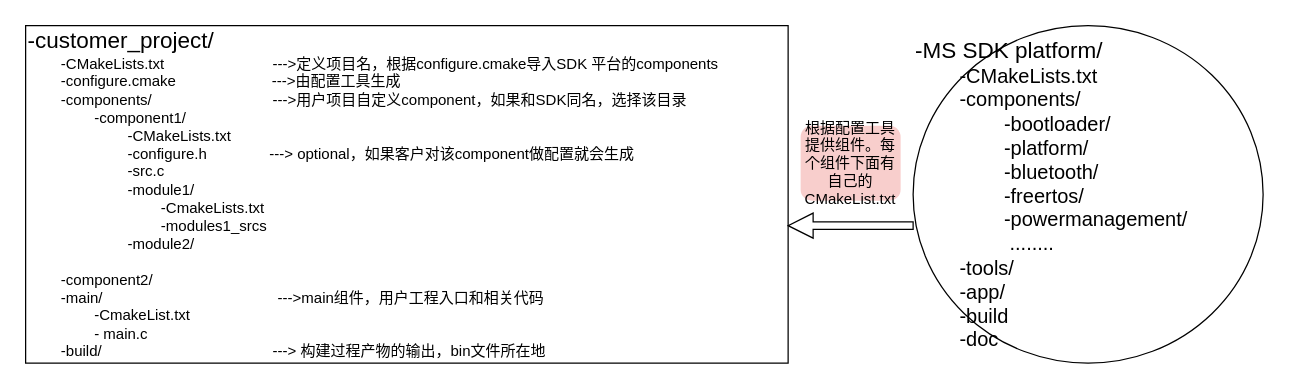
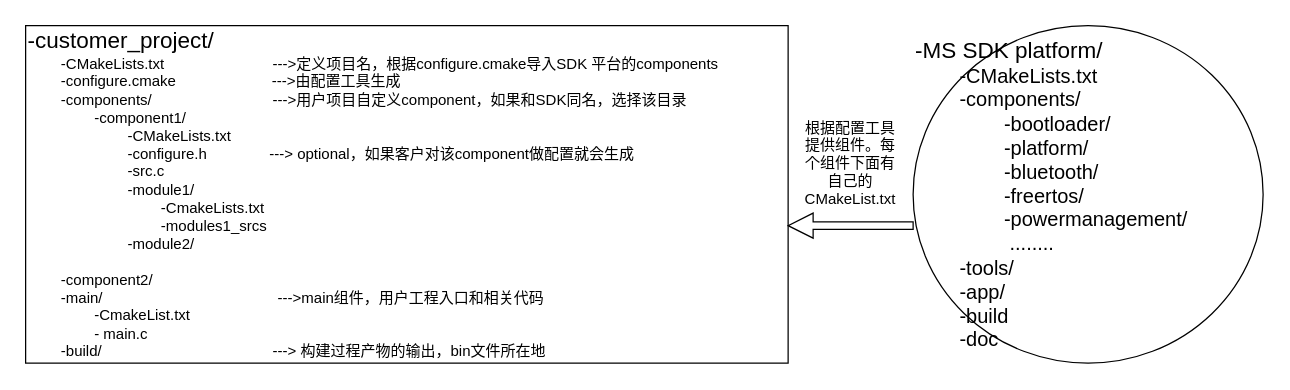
  <mxCell id="0" />
  <mxCell id="1" parent="0" />
  <mxCell id="2" value="&lt;div&gt;&lt;span&gt;&lt;font style=&quot;font-size: 18px&quot;&gt;-customer_project/&lt;/font&gt;&lt;/span&gt;&lt;/div&gt;&lt;font style=&quot;font-size: 12px&quot;&gt;&lt;div&gt;&amp;nbsp; &amp;nbsp; &amp;nbsp; &amp;nbsp; -CMakeLists.txt&amp;nbsp; &amp;nbsp; &amp;nbsp; &amp;nbsp; &amp;nbsp; &amp;nbsp; &amp;nbsp; &amp;nbsp; &amp;nbsp; &amp;nbsp; &amp;nbsp; &amp;nbsp; &amp;nbsp; ---&amp;gt;定义项目名，根据configure.cmake导入SDK 平台的components&lt;/div&gt;&lt;div&gt;&lt;span&gt;&amp;nbsp; &amp;nbsp; &amp;nbsp; &amp;nbsp; -configure.cmake&amp;nbsp; &amp;nbsp; &amp;nbsp; &amp;nbsp; &amp;nbsp; &amp;nbsp; &amp;nbsp; &amp;nbsp; &amp;nbsp; &amp;nbsp; &amp;nbsp; &amp;nbsp;---&amp;gt;由配置工具生成&lt;/span&gt;&lt;/div&gt;&lt;div&gt;&lt;span&gt;&amp;nbsp; &amp;nbsp; &amp;nbsp; &amp;nbsp; -components/&amp;nbsp; &amp;nbsp; &amp;nbsp; &amp;nbsp; &amp;nbsp; &amp;nbsp; &amp;nbsp; &amp;nbsp; &amp;nbsp; &amp;nbsp; &amp;nbsp; &amp;nbsp; &amp;nbsp; &amp;nbsp; &amp;nbsp;---&amp;gt;用户项目自定义component，如果和SDK同名，选择该目录&amp;nbsp;&lt;/span&gt;&lt;/div&gt;&lt;div&gt;&lt;span&gt;&amp;nbsp; &amp;nbsp; &amp;nbsp; &amp;nbsp; &amp;nbsp; &amp;nbsp; &amp;nbsp; &amp;nbsp; -component1/&amp;nbsp; &amp;nbsp; &amp;nbsp; &amp;nbsp; &amp;nbsp; &amp;nbsp; &amp;nbsp; &amp;nbsp; &amp;nbsp; &amp;nbsp;&amp;nbsp;&lt;/span&gt;&lt;/div&gt;&lt;div&gt;&lt;span&gt;&amp;nbsp; &amp;nbsp; &amp;nbsp; &amp;nbsp; &amp;nbsp; &amp;nbsp; &amp;nbsp; &amp;nbsp; &amp;nbsp; &amp;nbsp; &amp;nbsp; &amp;nbsp; -CMakeLists.txt&lt;/span&gt;&lt;/div&gt;&lt;div&gt;&lt;span&gt;&amp;nbsp; &amp;nbsp; &amp;nbsp; &amp;nbsp; &amp;nbsp; &amp;nbsp; &amp;nbsp; &amp;nbsp; &amp;nbsp; &amp;nbsp; &amp;nbsp; &amp;nbsp; -configure.h&amp;nbsp; &amp;nbsp; &amp;nbsp; &amp;nbsp; &amp;nbsp; &amp;nbsp; &amp;nbsp; &amp;nbsp;---&amp;gt; optional，如果客户对该component做配置就会生成&lt;/span&gt;&lt;/div&gt;&lt;div&gt;&lt;span&gt;&amp;nbsp; &amp;nbsp; &amp;nbsp; &amp;nbsp; &amp;nbsp; &amp;nbsp; &amp;nbsp; &amp;nbsp; &amp;nbsp; &amp;nbsp; &amp;nbsp; &amp;nbsp; -src.c&lt;/span&gt;&lt;/div&gt;&lt;div&gt;&lt;span&gt;&amp;nbsp; &amp;nbsp; &amp;nbsp; &amp;nbsp; &amp;nbsp; &amp;nbsp; &amp;nbsp; &amp;nbsp; &amp;nbsp; &amp;nbsp; &amp;nbsp; &amp;nbsp; -module1/&lt;/span&gt;&lt;/div&gt;&lt;div&gt;&lt;span&gt;&amp;nbsp; &amp;nbsp; &amp;nbsp; &amp;nbsp; &amp;nbsp; &amp;nbsp; &amp;nbsp; &amp;nbsp; &amp;nbsp; &amp;nbsp; &amp;nbsp; &amp;nbsp; &amp;nbsp; &amp;nbsp; &amp;nbsp; &amp;nbsp; -CmakeLists.txt&lt;/span&gt;&lt;/div&gt;&lt;div&gt;&lt;span&gt;&amp;nbsp; &amp;nbsp; &amp;nbsp; &amp;nbsp; &amp;nbsp; &amp;nbsp; &amp;nbsp; &amp;nbsp; &amp;nbsp; &amp;nbsp; &amp;nbsp; &amp;nbsp; &amp;nbsp; &amp;nbsp; &amp;nbsp; &amp;nbsp; -modules1_srcs&lt;/span&gt;&lt;/div&gt;&lt;div&gt;&lt;span&gt;&amp;nbsp; &amp;nbsp; &amp;nbsp; &amp;nbsp; &amp;nbsp; &amp;nbsp; &amp;nbsp; &amp;nbsp; &amp;nbsp; &amp;nbsp; &amp;nbsp; &amp;nbsp; -module2/&lt;/span&gt;&lt;/div&gt;&lt;div&gt;&lt;br&gt;&lt;/div&gt;&lt;div&gt;&lt;span&gt;&amp;nbsp; &amp;nbsp; &amp;nbsp; &amp;nbsp; -component2/&lt;/span&gt;&lt;/div&gt;&lt;div&gt;&lt;span&gt;&amp;nbsp; &amp;nbsp; &amp;nbsp; &amp;nbsp; -main/&amp;nbsp; &amp;nbsp; &amp;nbsp; &amp;nbsp; &amp;nbsp; &amp;nbsp; &amp;nbsp; &amp;nbsp; &amp;nbsp; &amp;nbsp; &amp;nbsp; &amp;nbsp; &amp;nbsp; &amp;nbsp; &amp;nbsp; &amp;nbsp; &amp;nbsp; &amp;nbsp; &amp;nbsp; &amp;nbsp; &amp;nbsp; ---&amp;gt;main组件，用户工程入口和相关代码&amp;nbsp;&lt;/span&gt;&lt;/div&gt;&lt;div&gt;&amp;nbsp; &amp;nbsp; &amp;nbsp; &amp;nbsp; &amp;nbsp; &amp;nbsp; &amp;nbsp; &amp;nbsp; -CmakeList.txt&lt;/div&gt;&lt;div&gt;&amp;nbsp; &amp;nbsp; &amp;nbsp; &amp;nbsp; &amp;nbsp; &amp;nbsp; &amp;nbsp; &amp;nbsp; - main.c&amp;nbsp;&lt;/div&gt;&lt;div&gt;&amp;nbsp; &amp;nbsp; &amp;nbsp; &amp;nbsp; -build/&amp;nbsp; &amp;nbsp; &amp;nbsp; &amp;nbsp; &amp;nbsp; &amp;nbsp; &amp;nbsp; &amp;nbsp; &amp;nbsp; &amp;nbsp; &amp;nbsp; &amp;nbsp; &amp;nbsp; &amp;nbsp; &amp;nbsp; &amp;nbsp; &amp;nbsp; &amp;nbsp; &amp;nbsp; &amp;nbsp; &amp;nbsp;---&amp;gt; 构建过程产物的输出，bin文件所在地&lt;/div&gt;&lt;/font&gt;" style="rounded=0;whiteSpace=wrap;html=1;strokeColor=#000000;align=left;" parent="1" vertex="1"><mxGeometry x="20" y="20" width="610" height="270" as="geometry" /></mxCell>
  <mxCell id="3" value="&lt;div&gt;&lt;span&gt;&lt;font style=&quot;font-size: 18px&quot;&gt;-MS SDK platform/&lt;/font&gt;&lt;/span&gt;&lt;/div&gt;&lt;font size=&quot;3&quot;&gt;&lt;div&gt;&lt;span&gt;&amp;nbsp; &amp;nbsp; &amp;nbsp; &amp;nbsp; -CMakeLists.txt&lt;/span&gt;&lt;/div&gt;&lt;div&gt;&lt;span&gt;&amp;nbsp; &amp;nbsp; &amp;nbsp; &amp;nbsp; -components/&lt;/span&gt;&lt;/div&gt;&lt;div&gt;&lt;span&gt;&amp;nbsp; &amp;nbsp; &amp;nbsp; &amp;nbsp; &amp;nbsp; &amp;nbsp; &amp;nbsp; &amp;nbsp; -bootloader/&lt;/span&gt;&lt;/div&gt;&lt;div&gt;&lt;span&gt;&amp;nbsp; &amp;nbsp; &amp;nbsp; &amp;nbsp; &amp;nbsp; &amp;nbsp; &amp;nbsp; &amp;nbsp; -platform/&lt;/span&gt;&lt;/div&gt;&lt;div&gt;&lt;span&gt;&amp;nbsp; &amp;nbsp; &amp;nbsp; &amp;nbsp; &amp;nbsp; &amp;nbsp; &amp;nbsp; &amp;nbsp; -bluetooth/&amp;nbsp; &amp;nbsp; &amp;nbsp;&amp;nbsp;&lt;/span&gt;&lt;/div&gt;&lt;div&gt;&amp;nbsp; &amp;nbsp; &amp;nbsp; &amp;nbsp; &amp;nbsp; &amp;nbsp; &amp;nbsp; &amp;nbsp; -freertos/&lt;/div&gt;&lt;div&gt;&amp;nbsp; &amp;nbsp; &amp;nbsp; &amp;nbsp; &amp;nbsp; &amp;nbsp; &amp;nbsp; &amp;nbsp; -powermanagement/&lt;/div&gt;&lt;div&gt;&amp;nbsp; &amp;nbsp; &amp;nbsp; &amp;nbsp; &amp;nbsp; &amp;nbsp; &amp;nbsp; &amp;nbsp; &amp;nbsp;........&lt;/div&gt;&lt;div&gt;&lt;span&gt;&amp;nbsp; &amp;nbsp; &amp;nbsp; &amp;nbsp; -tools/&lt;/span&gt;&lt;/div&gt;&lt;div&gt;&lt;span&gt;&amp;nbsp; &amp;nbsp; &amp;nbsp; &amp;nbsp; -app/&lt;/span&gt;&lt;/div&gt;&lt;div&gt;&amp;nbsp; &amp;nbsp; &amp;nbsp; &amp;nbsp; -build&lt;/div&gt;&lt;div&gt;&amp;nbsp; &amp;nbsp; &amp;nbsp; &amp;nbsp; -doc&lt;/div&gt;&lt;/font&gt;" style="ellipse;whiteSpace=wrap;html=1;strokeColor=#000000;align=left;" parent="1" vertex="1"><mxGeometry x="730" y="20" width="280" height="270" as="geometry" /></mxCell>
  <mxCell id="4" value="" style="shape=singleArrow;direction=west;whiteSpace=wrap;html=1;strokeColor=#000000;" parent="1" vertex="1"><mxGeometry x="630" y="170" width="100" height="20" as="geometry" /></mxCell>
- <mxCell id="5" value="根据配置工具 提供组件。每个组件下面有自己的CMakeList.txt" style="rounded=1;whiteSpace=wrap;html=1;strokeColor=none;fillColor=#f8cecc;" parent="1" vertex="1"><mxGeometry x="640" y="100" width="80" height="60" as="geometry" /></mxCell>
+ <mxCell id="5" value="根据配置工具 提供组件。每个组件下面有自己的CMakeList.txt" style="rounded=1;whiteSpace=wrap;html=1;strokeColor=none;" parent="1" vertex="1"><mxGeometry x="640" y="100" width="80" height="60" as="geometry" /></mxCell>
